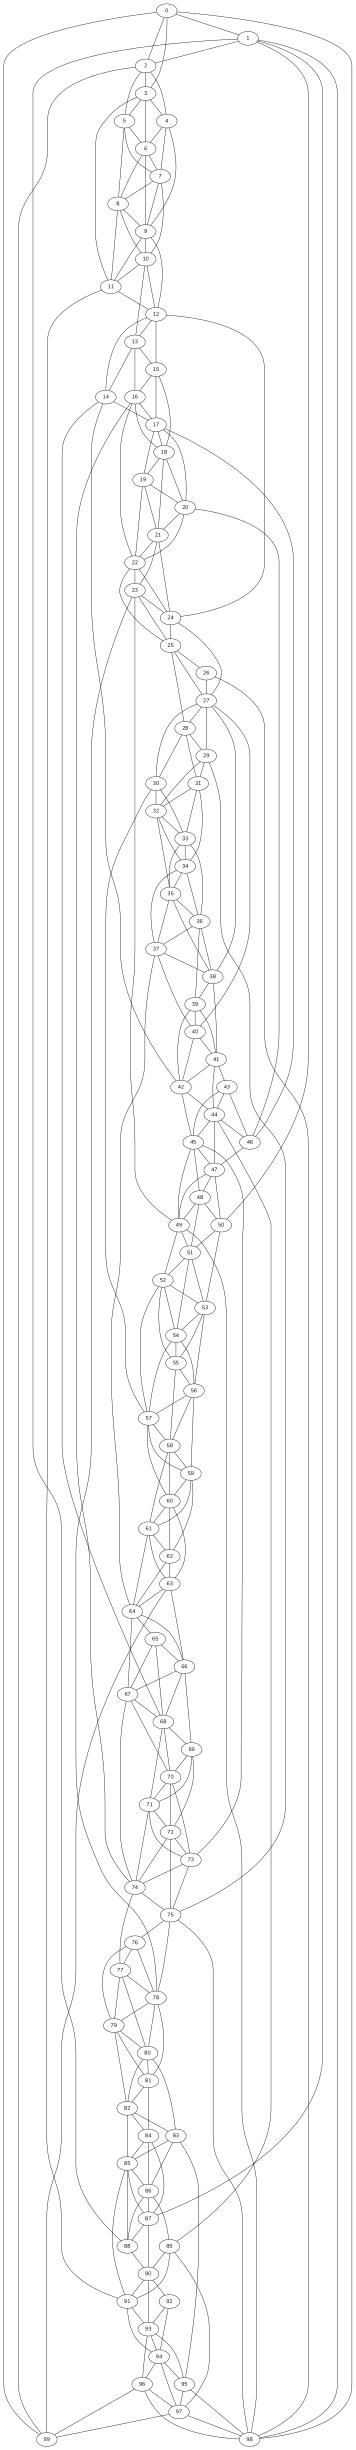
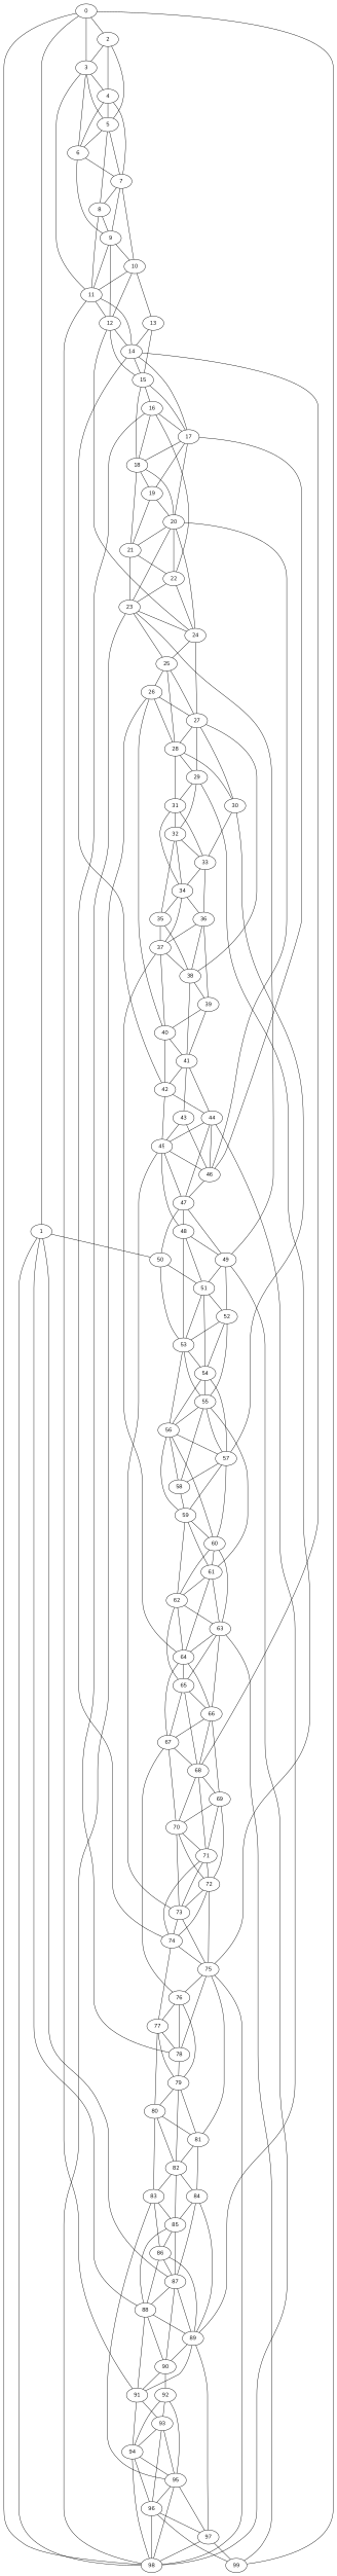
  strict graph {
    fontname=Nunito
    node [fontname=Nunito]
    edge [fontname=Nunito is_available=True prob=1.0]
    0
    1
    2
    3
    98
    99
    50
    87
    88
    4
    5
    6
    11
    51
    53
    89
    90
    91
    7
    8
    9
    12
    14
    10
    13
    15
    24
    16
    17
    42
    68
    93
    94
    18
    25
    27
    74
    22
    19
    20
    46
    44
    45
    69
    70
    71
    21
    75
    77
    23
    47
    49
    78
    26
    28
    52
    79
    80
    81
    29
    30
    38
    40
    31
    32
    33
    57
    39
    41
    34
    35
    76
    36
    58
    59
    60
    37
    64
    65
    66
    67
    43
    48
    73
    97
    54
    55
    56
    61
    62
    63
    72
    82
    83
    84
    85
    86
    95
    96
    92
    0 -- 1 [prob=0.770924380941]
    0 -- 2 [prob=0.605353941601]
    0 -- 3 [prob=0.238412320733]
    0 -- 98 [prob=0.283685204535]
    0 -- 99 [prob=0.440160290951]
-   1 -- 2 [prob=0.222986892477]
    1 -- 98 [prob=0.249154061532]
    1 -- 50 [prob=0.718362316997]
    1 -- 87 [prob=0.970013911015]
    1 -- 88 [prob=0.142795034862]
    2 -- 3 [prob=0.971960962303]
-   2 -- 99 [prob=0.215970689087]
    2 -- 4 [prob=0.719197393058]
    2 -- 5 [prob=0.386313902206]
    3 -- 4 [prob=0.563174753944]
    3 -- 5
    3 -- 6
    3 -- 11 [prob=0.163485620161]
    50 -- 51
    50 -- 53
    87 -- 88
+   87 -- 89 [prob=0.2202174562]
    87 -- 90
+   88 -- 89 [prob=0.638218223955]
    88 -- 90 [prob=0.620502877827]
-   85 -- 91 [prob=0.939060272846]
-   4 -- 9 [prob=0.755054214078]
+   88 -- 91 [prob=0.939060272846]
+   4 -- 5 [prob=0.755054214078]
    4 -- 6 [prob=0.598501060464]
    4 -- 7 [prob=0.718626209252]
    5 -- 6 [prob=0.178584835477]
    5 -- 7
    5 -- 8 [prob=0.731656395602]
    6 -- 7
-   6 -- 8 [prob=0.633451263503]
    6 -- 9 [prob=0.0695112445153]
    11 -- 91 [prob=0.184227892974]
    11 -- 12 [prob=0.046675576756]
+   11 -- 14 [prob=0.279663560565]
    51 -- 53
    51 -- 52 [prob=0.464812558474]
    51 -- 54
    53 -- 54
    53 -- 55 [prob=0.645401552899]
    53 -- 56 [prob=0.0552973255886]
    89 -- 90 [prob=0.28136322021]
    89 -- 91 [prob=0.90161022362]
    89 -- 97 [prob=0.864149463055]
    90 -- 91 [prob=0.805345902918]
-   90 -- 93 [prob=0.271950557858]
    90 -- 92 [prob=0.59950669667]
    91 -- 93
    91 -- 94 [prob=0.634221029782]
    7 -- 8 [prob=0.79013771405]
    7 -- 9
    7 -- 10
    8 -- 11 [prob=0.852371445978]
    8 -- 9 [prob=0.585064689171]
-   8 -- 10 [prob=0.419019870919]
    9 -- 11 [prob=0.537204092617]
    9 -- 12 [prob=0.950218059025]
    9 -- 10
    12 -- 14
-   12 -- 13 [prob=0.0833330559065]
    12 -- 15 [prob=0.42519170949]
    12 -- 24 [prob=0.672397495409]
+   14 -- 15
    14 -- 17 [prob=0.54069857529]
    14 -- 42
    14 -- 68 [prob=0.647561638523]
    10 -- 11 [prob=0.177342746348]
    10 -- 12 [prob=0.908686530197]
    10 -- 13 [prob=0.104738946147]
    13 -- 14 [prob=0.264102612289]
    13 -- 15 [prob=0.250408489504]
-   13 -- 16 [prob=0.0885906660392]
    15 -- 16 [prob=0.664695752881]
    15 -- 17 [prob=0.289723874114]
    15 -- 18
    24 -- 25 [prob=0.515655477772]
    24 -- 27 [prob=0.211202553083]
    16 -- 17 [prob=0.0999999953542]
    16 -- 18 [prob=0.832986637533]
    16 -- 74 [prob=0.402403351601]
    16 -- 22
    17 -- 18
    17 -- 19
    17 -- 20
    17 -- 46 [prob=0.932216307075]
    42 -- 44 [prob=0.751818690079]
    42 -- 45
    68 -- 69 [prob=0.741912583667]
    68 -- 70 [prob=0.899154087457]
    68 -- 71
    93 -- 94 [prob=0.252160898889]
    93 -- 95 [prob=0.531231345575]
    93 -- 96 [prob=0.404549352589]
-   94 -- 97 [prob=0.800349527006]
+   94 -- 98 [prob=0.800349527006]
    94 -- 95
    94 -- 96 [prob=0.0341941208704]
    18 -- 19 [prob=0.499009468429]
    18 -- 20 [prob=0.953526827796]
    18 -- 21 [prob=0.0536964249244]
    25 -- 27 [prob=0.152336778474]
    25 -- 26 [prob=0.80055853794]
    25 -- 28 [prob=0.493723176876]
    27 -- 28
    27 -- 29 [prob=0.128499672616]
    27 -- 30 [prob=0.613293753773]
    27 -- 38 [prob=0.663117880945]
-   27 -- 40
+   26 -- 40
    74 -- 75 [prob=0.29365636055]
    74 -- 77 [prob=0.17163868938]
    22 -- 24 [prob=0.202821482432]
-   22 -- 25 [prob=0.731157913844]
    22 -- 23 [prob=0.694454343391]
-   19 -- 22 [prob=0.468301324911]
    19 -- 20 [prob=0.80396052137]
    19 -- 21 [prob=0.211165559968]
    20 -- 22 [prob=0.225948286368]
    20 -- 46
    20 -- 21 [prob=0.777442990326]
+   20 -- 23 [prob=0.193692459572]
    46 -- 47
    44 -- 89
    44 -- 46 [prob=0.556106482216]
    44 -- 45
    44 -- 47
-   45 -- 49
+   45 -- 46
    45 -- 47 [prob=0.374664586626]
    45 -- 48 [prob=0.909844019713]
    45 -- 73
    69 -- 70 [prob=0.412880926784]
    69 -- 71 [prob=0.331934871346]
    69 -- 72
    70 -- 71
    70 -- 73
    70 -- 72 [prob=0.485407618408]
    71 -- 74 [prob=0.445308744578]
    71 -- 73 [prob=0.661410803663]
    71 -- 72
-   21 -- 24 [prob=0.150973993963]
+   20 -- 24 [prob=0.150973993963]
    21 -- 22 [prob=0.134857233186]
    21 -- 23 [prob=0.513349578428]
    75 -- 98
    75 -- 78 [prob=0.18010548752]
    75 -- 76 [prob=0.000775517019019]
    77 -- 78 [prob=0.098732302968]
    77 -- 79 [prob=0.46895742271]
    77 -- 80 [prob=0.596376536982]
    23 -- 24 [prob=0.63453288026]
    23 -- 25 [prob=0.420382501576]
    23 -- 49 [prob=0.437018215005]
    23 -- 78
    47 -- 50 [prob=0.74531360971]
    47 -- 49 [prob=0.768922106916]
    47 -- 48 [prob=0.287338606703]
    49 -- 98 [prob=0.835631361858]
    49 -- 51 [prob=0.439684345765]
    49 -- 52
    78 -- 79 [prob=0.375417512738]
-   78 -- 80 [prob=0.191233014336]
-   78 -- 81 [prob=0.846096947931]
+   75 -- 81 [prob=0.846096947931]
    26 -- 98 [prob=0.244428990521]
    26 -- 27 [prob=0.0047603328697]
+   26 -- 28 [prob=0.363284582755]
    28 -- 29
    28 -- 30
    28 -- 31 [prob=0.963086085272]
    52 -- 53 [prob=0.190995850135]
    52 -- 54
    52 -- 55 [prob=0.990366108402]
    79 -- 80
    79 -- 81 [prob=0.367866970112]
    79 -- 82 [prob=0.846942583776]
    80 -- 81
    80 -- 82
    80 -- 83
    81 -- 82 [prob=0.597701973418]
    81 -- 84 [prob=0.275047773608]
    29 -- 75 [prob=0.613645573403]
    29 -- 31 [prob=0.0961595084521]
    29 -- 32
-   30 -- 32
    30 -- 33 [prob=0.879439869312]
    30 -- 57
    38 -- 39 [prob=0.0618177756233]
    38 -- 41 [prob=0.620479246551]
    40 -- 42 [prob=0.577376063111]
    40 -- 41 [prob=0.635409696703]
    31 -- 32 [prob=0.681975558766]
    31 -- 33
    31 -- 34
    32 -- 33 [prob=0.492286381249]
    32 -- 34 [prob=0.397375230732]
    32 -- 35 [prob=0.831609907918]
    33 -- 34
-   33 -- 35 [prob=0.18199894868]
    33 -- 36
    57 -- 58 [prob=0.93524243335]
    57 -- 59 [prob=0.935410736687]
    57 -- 60 [prob=0.685264990409]
-   39 -- 42
    39 -- 40
    39 -- 41 [prob=0.414741799307]
    41 -- 42 [prob=0.379027909086]
    41 -- 44 [prob=0.441030209439]
    41 -- 43 [prob=0.65576116476]
    34 -- 35
    34 -- 36 [prob=0.099887292234]
    34 -- 37 [prob=0.236833998643]
    35 -- 38 [prob=0.89509797365]
-   35 -- 36 [prob=0.200012960026]
    35 -- 37 [prob=0.946067243234]
    76 -- 77 [prob=0.0248051587332]
    76 -- 78 [prob=0.384896151423]
    76 -- 79 [prob=0.31300820215]
    36 -- 38 [prob=0.528527190435]
    36 -- 39 [prob=0.91483699103]
    36 -- 37
    58 -- 59 [prob=0.110183651478]
-   58 -- 60 [prob=0.768267863406]
-   58 -- 61
+   56 -- 60 [prob=0.768267863406]
+   55 -- 61
    59 -- 60 [prob=0.863195696841]
    59 -- 61 [prob=0.662796559466]
    59 -- 62 [prob=0.912627467025]
    60 -- 61 [prob=0.903889180346]
    60 -- 62 [prob=0.79604380627]
    60 -- 63 [prob=0.0763071191597]
    37 -- 38 [prob=0.710978376459]
    37 -- 40 [prob=0.725857950502]
    37 -- 64 [prob=0.262386268247]
    64 -- 65
    64 -- 66 [prob=0.471193980482]
    64 -- 67 [prob=0.225598499003]
    65 -- 68 [prob=0.552664000468]
    65 -- 66 [prob=0.843505557129]
    65 -- 67
    66 -- 68 [prob=0.634005316718]
    66 -- 69
    66 -- 67 [prob=0.0465125856795]
    67 -- 68 [prob=0.539176405114]
-   67 -- 74
+   67 -- 76
    67 -- 70
    43 -- 46 [prob=0.430135403347]
-   43 -- 44 [prob=0.166418840705]
    43 -- 45 [prob=0.508335528707]
-   48 -- 50 [prob=0.683840574966]
+   48 -- 53 [prob=0.683840574966]
    48 -- 51
    48 -- 49 [prob=0.987842154425]
    73 -- 74
    73 -- 75 [prob=0.155600890562]
    97 -- 98 [prob=0.158708612043]
    97 -- 99 [prob=0.423402262241]
    54 -- 57 [prob=0.104855000364]
    54 -- 55 [prob=0.256294477684]
    54 -- 56 [prob=0.886738925811]
-   52 -- 57 [prob=0.967555311058]
+   55 -- 57 [prob=0.967555311058]
    55 -- 58 [prob=0.321349377066]
    55 -- 56
    56 -- 57
    56 -- 58 [prob=0.8801872711]
    56 -- 59 [prob=0.262314533397]
    61 -- 64 [prob=0.533807595853]
    61 -- 62 [prob=0.903721067459]
    61 -- 63 [prob=0.351471862237]
    62 -- 64 [prob=0.56792543229]
+   62 -- 65 [prob=0.713804295007]
    62 -- 63 [prob=0.46474142804]
    63 -- 99 [prob=0.22890798511]
    63 -- 64
+   63 -- 65 [prob=0.583668598108]
    63 -- 66 [prob=0.872214391507]
    72 -- 74
    72 -- 75 [prob=0.862578806202]
    72 -- 73 [prob=0.887394265099]
    82 -- 83 [prob=0.984679325677]
    82 -- 84
    82 -- 85 [prob=0.483362731975]
    83 -- 85
    83 -- 86
    83 -- 95 [prob=0.301914717519]
    84 -- 87 [prob=0.885061885851]
    84 -- 85 [prob=0.102187010594]
-   84 -- 86 [prob=0.597318729638]
+   84 -- 89 [prob=0.597318729638]
    85 -- 87
    85 -- 88 [prob=0.314941791764]
    85 -- 86
    86 -- 87
    86 -- 88
    86 -- 89 [prob=0.914918100786]
    95 -- 98
    95 -- 97 [prob=0.333067585931]
+   95 -- 96 [prob=0.76883139211]
    96 -- 98
    96 -- 99 [prob=0.671949449135]
    96 -- 97 [prob=0.595971573907]
    92 -- 93 [prob=0.0922567977653]
    92 -- 94 [prob=0.789499404929]
+   92 -- 95 [prob=0.998574358445]
  }
